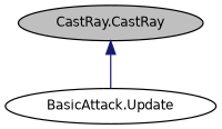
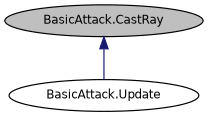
  digraph {
    rankdir=TB
    node [color=black fontname=Helvetica fontsize=10 shape=ellipse style=filled]
-   n1 [fillcolor=grey75 fontcolor=black height=0.2 label="CastRay.CastRay" width=0.4]
+   n1 [fillcolor=grey75 fontcolor=black height=0.2 label="BasicAttack.CastRay" width=0.4]
    n2 [fillcolor=white height=0.2 label="BasicAttack.Update" width=0.4]
    n1 -> n2 [color=midnightblue dir=back fontname=Helvetica fontsize=10 labelfontname=Helvetica labelfontsize=10 style=solid]
  }
